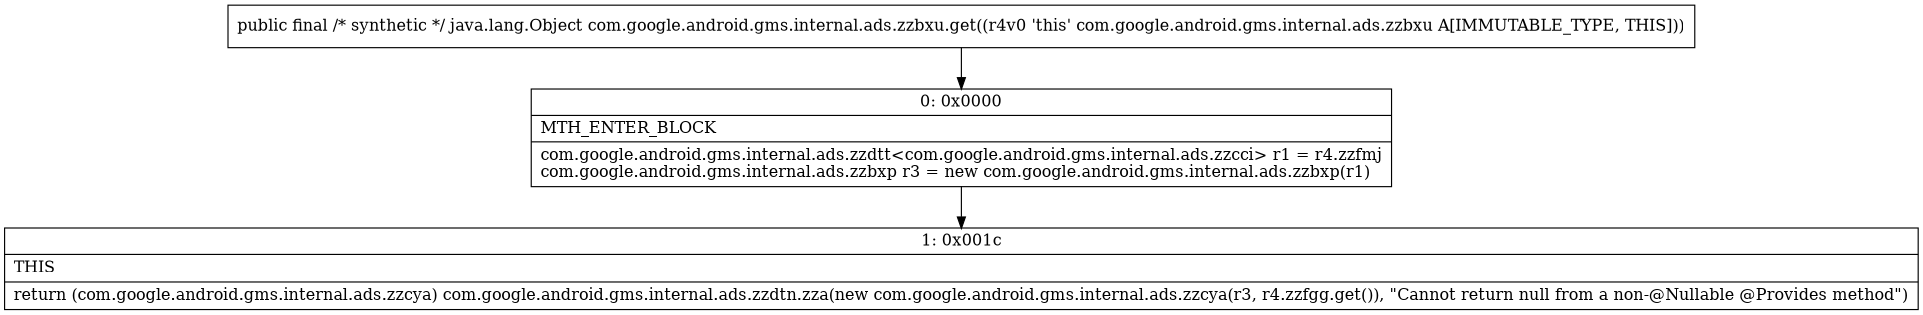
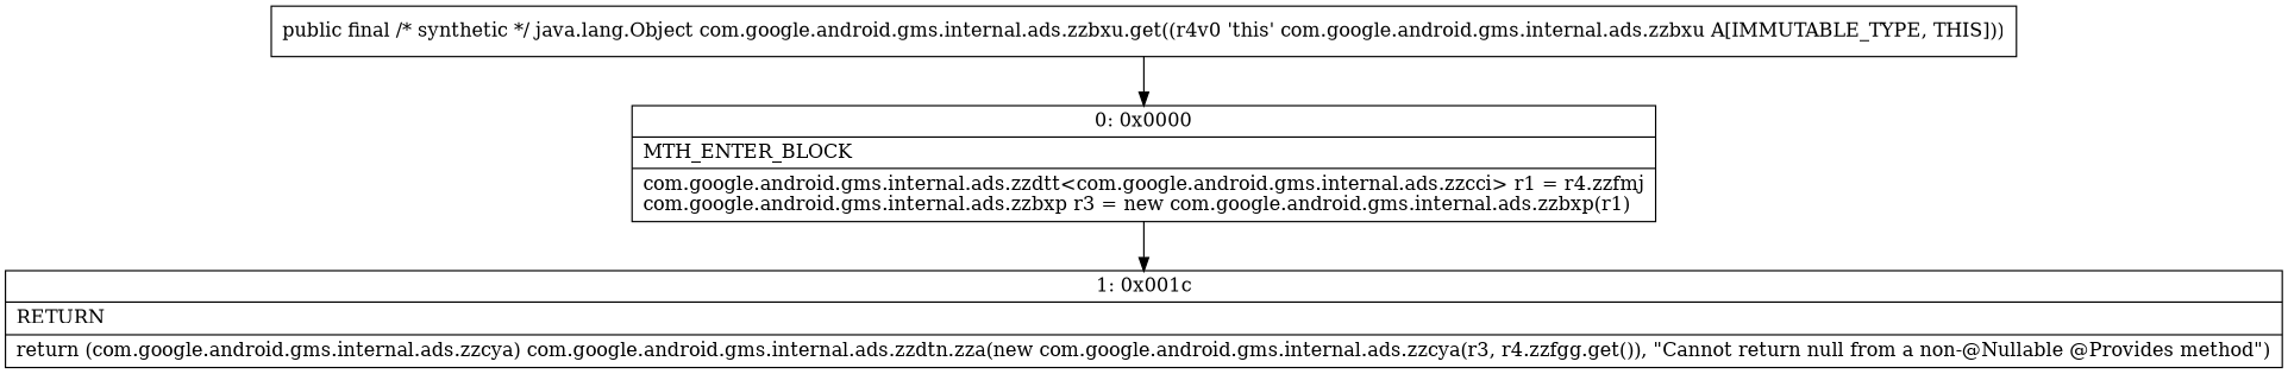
  digraph {
    node [shape=record]
    n1 [label="{0\:\ 0x0000|MTH_ENTER_BLOCK\l|com.google.android.gms.internal.ads.zzdtt\<com.google.android.gms.internal.ads.zzcci\> r1 = r4.zzfmj\lcom.google.android.gms.internal.ads.zzbxp r3 = new com.google.android.gms.internal.ads.zzbxp(r1)\l}"]
-   n2 [label="{1\:\ 0x001c|THIS\l|return (com.google.android.gms.internal.ads.zzcya) com.google.android.gms.internal.ads.zzdtn.zza(new com.google.android.gms.internal.ads.zzcya(r3, r4.zzfgg.get()), \"Cannot return null from a non\-@Nullable @Provides method\")\l}"]
+   n2 [label="{1\:\ 0x001c|RETURN\l|return (com.google.android.gms.internal.ads.zzcya) com.google.android.gms.internal.ads.zzdtn.zza(new com.google.android.gms.internal.ads.zzcya(r3, r4.zzfgg.get()), \"Cannot return null from a non\-@Nullable @Provides method\")\l}"]
    n3 [label="{public final \/* synthetic *\/ java.lang.Object com.google.android.gms.internal.ads.zzbxu.get((r4v0 'this' com.google.android.gms.internal.ads.zzbxu A[IMMUTABLE_TYPE, THIS])) }"]
    n1 -> n2
    n3 -> n1
  }
